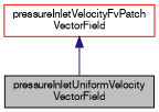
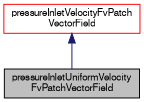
  digraph {
    node [fontname=FreeSans fontsize=10 shape=record]
-   n1 [color=black fillcolor=grey75 fontcolor=black height=0.2 label="pressureInletUniformVelocity\lVectorField" style=filled width=0.4]
+   n1 [color=black fillcolor=grey75 fontcolor=black height=0.2 label="pressureInletUniformVelocity\lFvPatchVectorField" style=filled width=0.4]
    n2 [color=red height=0.2 label="pressureInletVelocityFvPatch\lVectorField" width=0.4]
    n2 -> n1 [color=midnightblue dir=back fontname=FreeSans fontsize=10 labelfontname=FreeSans labelfontsize=10 style=solid]
  }
